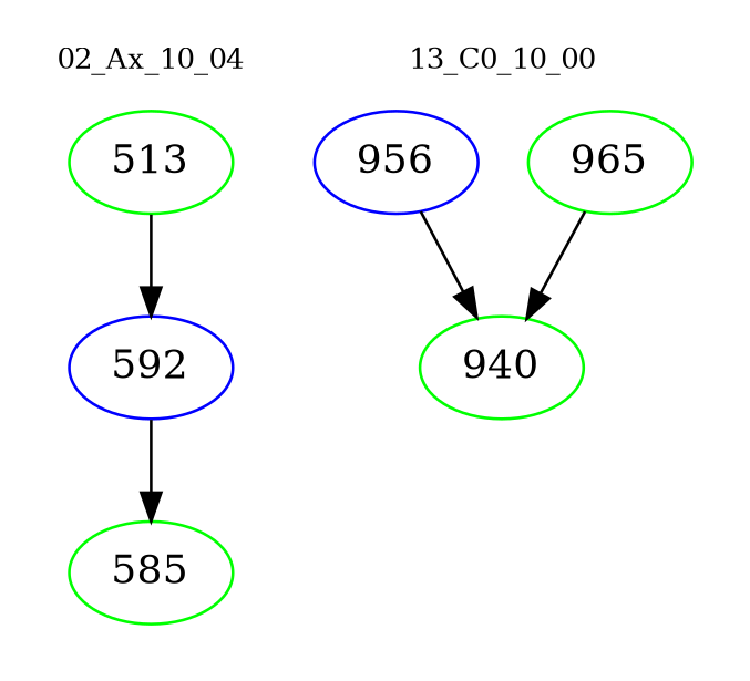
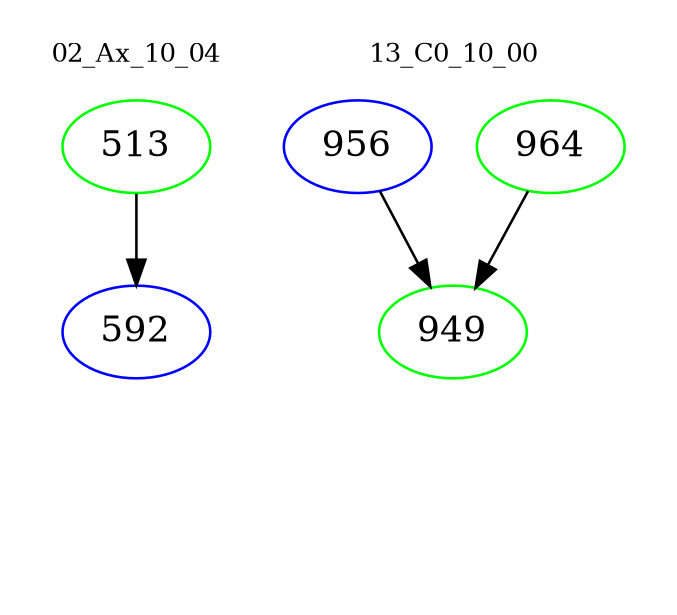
  digraph {
    node [color=green]
    edge [color=black]
    n1 [label=513]
    n2 [color=blue label=592]
-   n3 [label=585]
-   n4 [label=965]
+   n4 [label=964]
    n5 [color=blue label=956]
-   n6 [label=940]
+   n6 [label=949]
    subgraph cluster_1 {
      color=white
      fontsize=10
      label="02_Ax_10_04"
      n1
      n2
-     n3
    }
    subgraph cluster_2 {
      color=white
      fontsize=10
      label="13_C0_10_00"
      n4
      n5
      n6
    }
    n1 -> n2
-   n2 -> n3
    n4 -> n6
    n5 -> n6
  }
